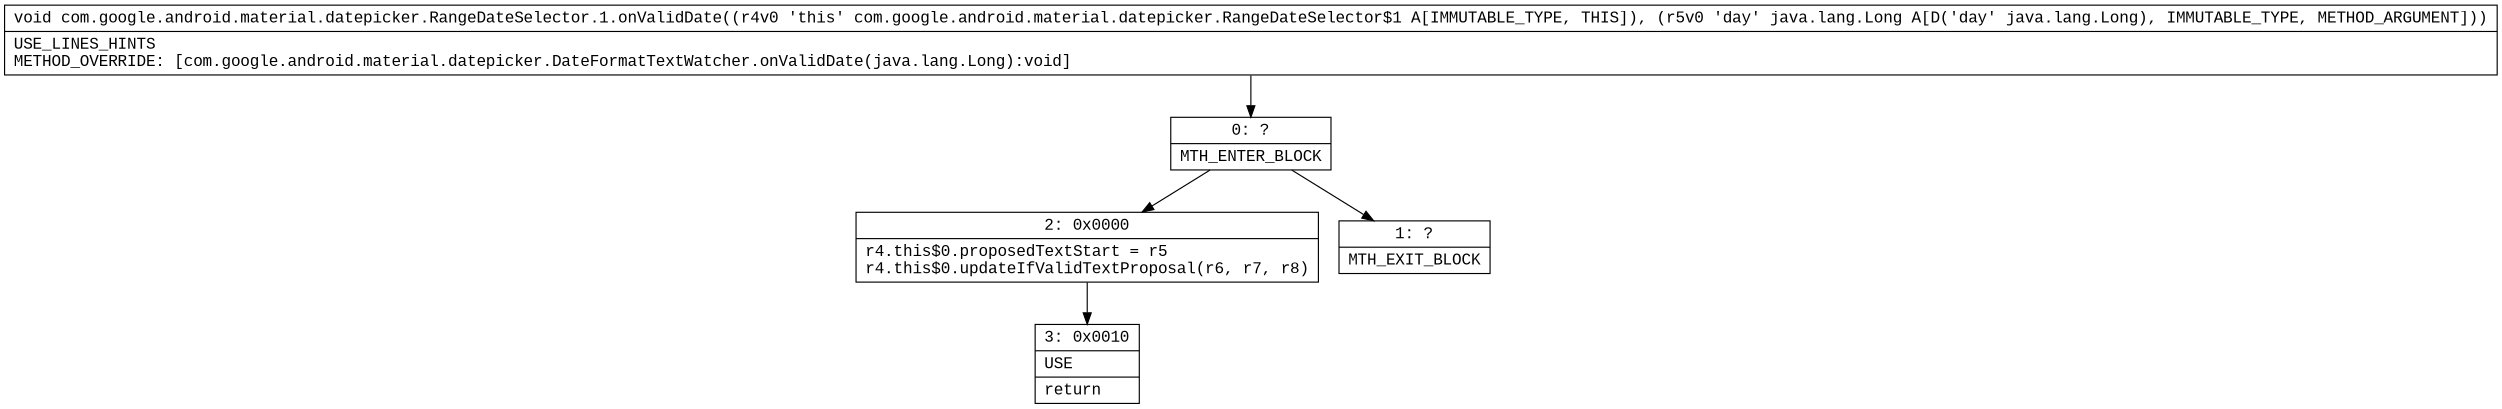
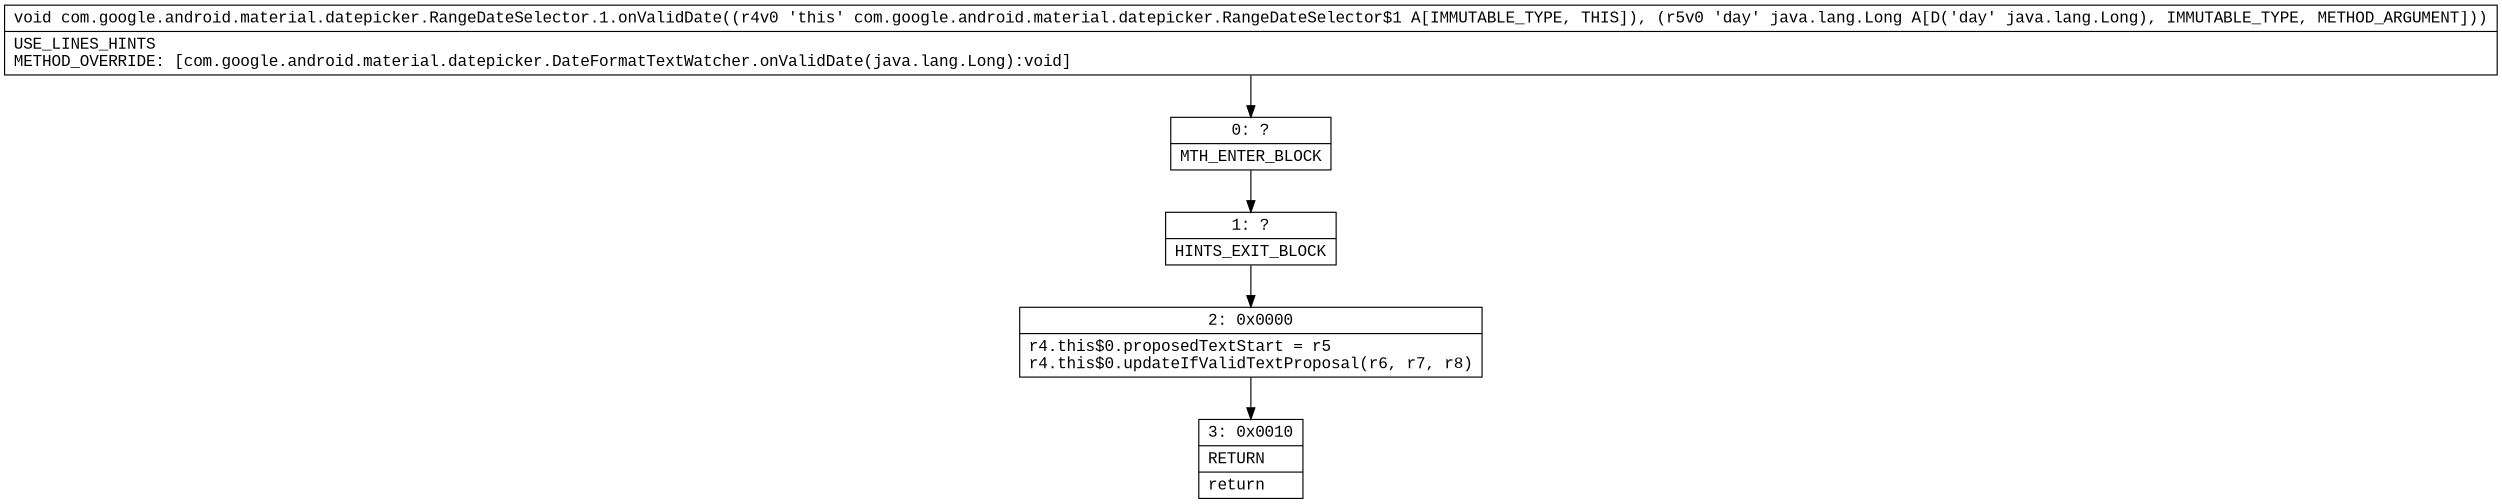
  digraph {
    fontname="Liberation Mono"
    node [fontname="Liberation Mono" shape=record]
    edge [fontname="Liberation Mono"]
    n1 [label="{0\:\ ?|MTH_ENTER_BLOCK\l}"]
    n2 [label="{2\:\ 0x0000|r4.this$0.proposedTextStart = r5\lr4.this$0.updateIfValidTextProposal(r6, r7, r8)\l}"]
-   n3 [label="{1\:\ ?|MTH_EXIT_BLOCK\l}"]
-   n4 [label="{3\:\ 0x0010|USE\l|return\l}"]
+   n3 [label="{1\:\ ?|HINTS_EXIT_BLOCK\l}"]
+   n4 [label="{3\:\ 0x0010|RETURN\l|return\l}"]
    n5 [label="{void com.google.android.material.datepicker.RangeDateSelector.1.onValidDate((r4v0 'this' com.google.android.material.datepicker.RangeDateSelector$1 A[IMMUTABLE_TYPE, THIS]), (r5v0 'day' java.lang.Long A[D('day' java.lang.Long), IMMUTABLE_TYPE, METHOD_ARGUMENT]))  | USE_LINES_HINTS\lMETHOD_OVERRIDE: [com.google.android.material.datepicker.DateFormatTextWatcher.onValidDate(java.lang.Long):void]\l}"]
-   n1 -> n2
+   n3 -> n2
    n1 -> n3
    n2 -> n4
    n5 -> n1
  }
